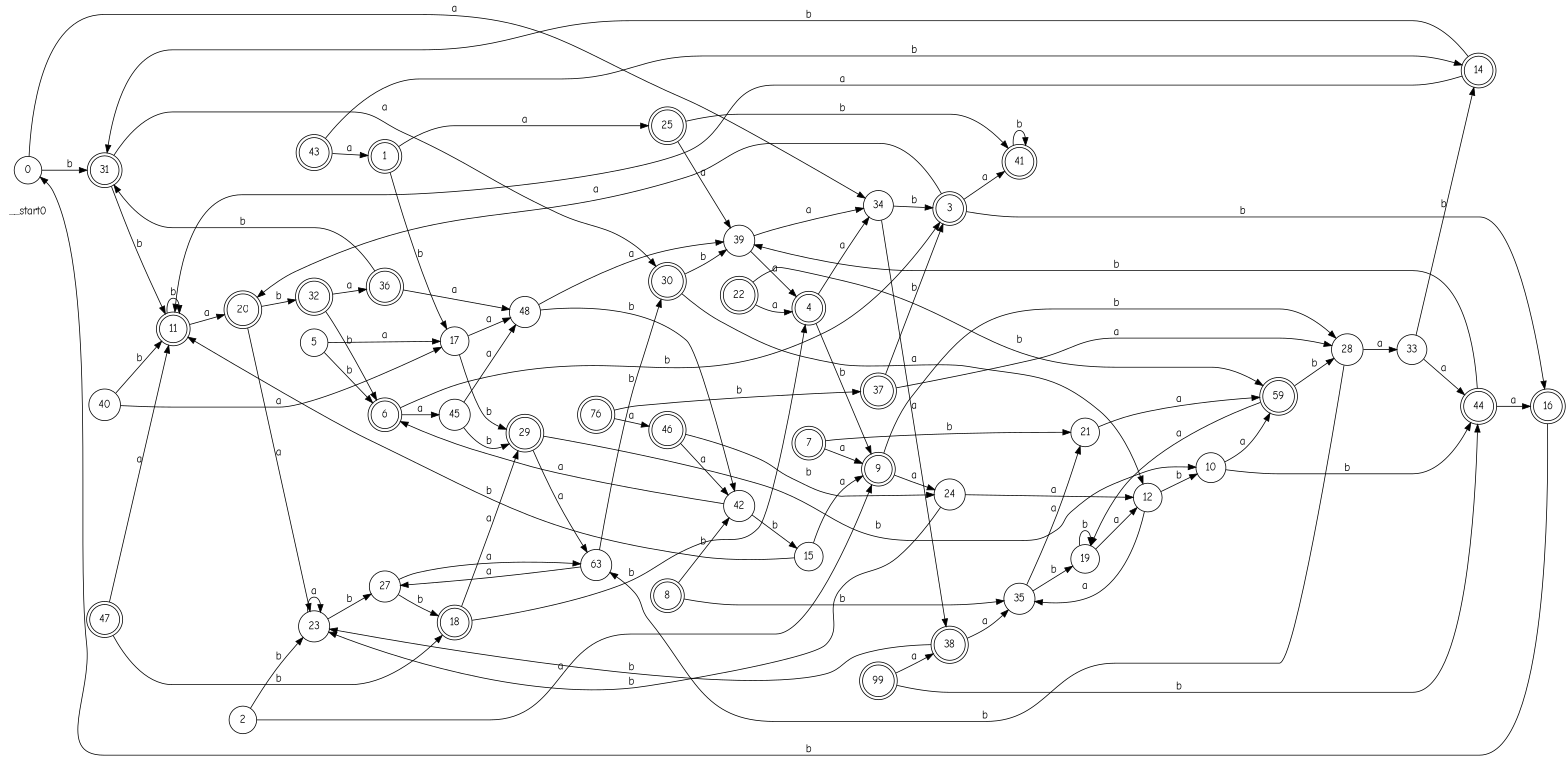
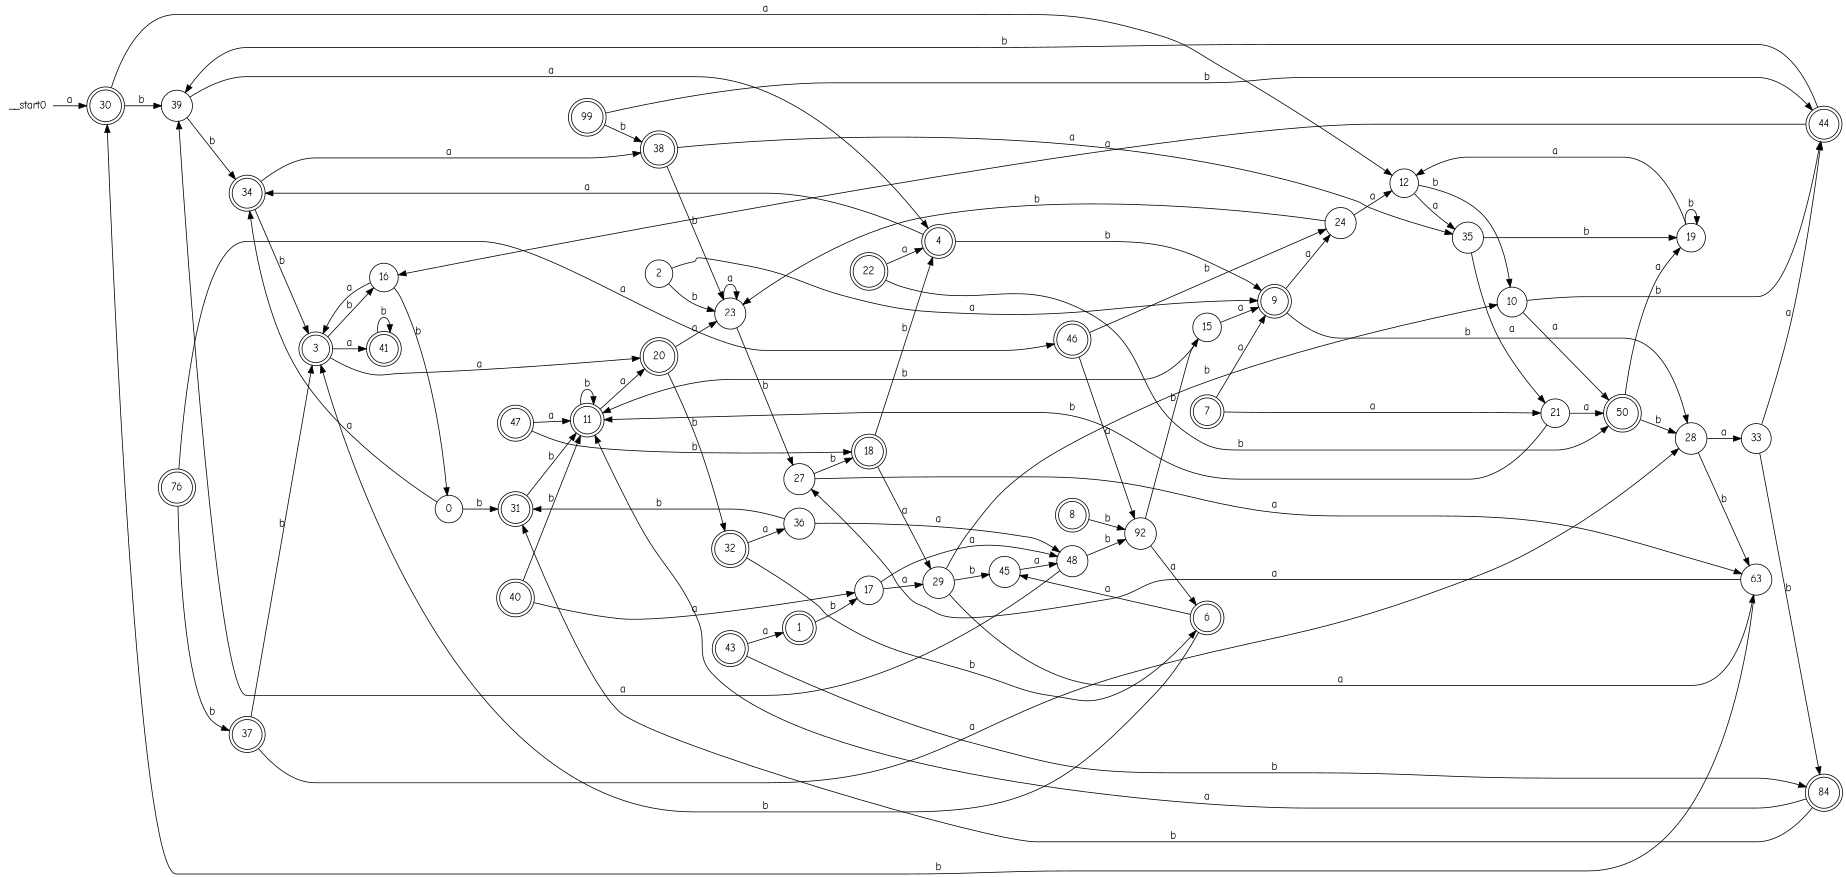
  digraph {
    fontname="Comic Neue"
    rankdir=LR
    node [fontname="Comic Neue" shape=doublecircle color=black fillcolor=white style="rounded,filled"]
    edge [fontname="Comic Neue"]
    __start0 [shape=none color="" fillcolor="" style=""]
    n2 [label=0 shape=circle style=filled]
    n3 [label=31]
-   n4 [label=34 shape=circle]
+   n4 [label=34]
    n5 [label=11]
    n6 [label=30]
    n7 [label=3]
    n8 [label=38]
    n9 [label=1]
    n10 [label=17 shape=circle style=filled]
-   n11 [label=25]
-   n12 [label=29 style=filled]
+   n12 [label=29 shape=circle style=filled]
    n13 [label=48 shape=circle style=filled]
    n14 [label=39 shape=circle style=filled]
    n15 [label=41]
    n16 [label=2 shape=circle style=filled]
    n17 [label=9]
    n18 [label=23 shape=circle style=filled]
    n19 [label=24 shape=circle style=filled]
    n20 [label=28 shape=circle style=filled]
    n21 [label=27 shape=circle style=filled]
-   n22 [label=16 style=filled]
+   n22 [label=16 shape=circle style=filled]
    n23 [label=20]
    n24 [label=32]
    n25 [label=4]
    n26 [label=19 shape=circle style=filled]
    n27 [label=12 shape=circle style=filled]
-   n28 [label=5 shape=circle style=filled]
    n29 [label=6]
    n30 [label=45 shape=circle style=filled]
    n31 [label=7]
    n32 [label=21 shape=circle style=filled]
-   n33 [label=59]
+   n33 [label=50]
    n34 [label=8]
    n35 [label=35 shape=circle style=filled]
-   n36 [label=42 shape=circle style=filled]
+   n36 [label=92 shape=circle style=filled]
    n37 [label=15 shape=circle style=filled]
    n38 [label=63 shape=circle style=filled]
    n39 [label=33 shape=circle style=filled]
    n40 [label=10 shape=circle style=filled]
    n41 [label=44]
    n42 [label=18]
-   n43 [label=14]
-   n44 [label=36]
+   n43 [label=84]
+   n44 [label=36 shape=circle]
    n45 [label=22]
    n46 [label=76]
    n47 [label=37]
    n48 [label=46]
-   n49 [label=40 shape=circle style=filled]
+   n49 [label=40 style=filled]
    n50 [label=43]
    n51 [label=47]
    n52 [label=99]
    n2 -> n3 [label=b]
    n2 -> n4 [label=a]
    n3 -> n5 [label=b]
-   n3 -> n6 [label=a]
+   __start0 -> n6 [label=a]
    n4 -> n7 [label=b]
    n4 -> n8 [label=a]
    n5 -> n5 [label=b]
    n5 -> n23 [label=a]
    n6 -> n14 [label=b]
    n6 -> n27 [label=a]
    n7 -> n15 [label=a]
    n7 -> n22 [label=b]
    n7 -> n23 [label=a]
    n8 -> n18 [label=b]
    n8 -> n35 [label=a]
    n9 -> n10 [label=b]
-   n9 -> n11 [label=a]
-   n10 -> n12 [label=b]
+   n10 -> n12 [label=a]
    n10 -> n13 [label=a]
-   n11 -> n14 [label=a]
-   n11 -> n15 [label=b]
    n12 -> n38 [label=a]
    n12 -> n40 [label=b]
    n13 -> n14 [label=a]
    n13 -> n36 [label=b]
-   n14 -> n4 [label=a]
+   n14 -> n4 [label=b]
    n14 -> n25 [label=a]
    n15 -> n15 [label=b]
    n16 -> n17 [label=a]
    n16 -> n18 [label=b]
    n17 -> n19 [label=a]
    n17 -> n20 [label=b]
    n18 -> n18 [label=a]
    n18 -> n21 [label=b]
    n19 -> n18 [label=b]
    n19 -> n27 [label=a]
    n20 -> n38 [label=b]
    n20 -> n39 [label=a]
    n21 -> n38 [label=a]
    n21 -> n42 [label=b]
    n22 -> n2 [label=b]
+   n22 -> n7 [label=a]
    n23 -> n18 [label=a]
    n23 -> n24 [label=b]
    n24 -> n29 [label=b]
    n24 -> n44 [label=a]
    n25 -> n4 [label=a]
    n25 -> n17 [label=b]
    n26 -> n26 [label=b]
    n26 -> n27 [label=a]
    n27 -> n35 [label=a]
    n27 -> n40 [label=b]
-   n28 -> n10 [label=a]
-   n28 -> n29 [label=b]
    n29 -> n7 [label=b]
    n29 -> n30 [label=a]
-   n30 -> n12 [label=b]
+   n12 -> n30 [label=b]
    n30 -> n13 [label=a]
    n31 -> n17 [label=a]
-   n31 -> n32 [label=b]
+   n31 -> n32 [label=a]
+   n32 -> n5 [label=b]
    n32 -> n33 [label=a]
    n33 -> n20 [label=b]
    n33 -> n26 [label=a]
-   n34 -> n35 [label=b]
    n34 -> n36 [label=b]
    n35 -> n26 [label=b]
    n35 -> n32 [label=a]
    n36 -> n29 [label=a]
    n36 -> n37 [label=b]
    n37 -> n5 [label=b]
    n37 -> n17 [label=a]
    n38 -> n6 [label=b]
    n38 -> n21 [label=a]
    n39 -> n41 [label=a]
    n39 -> n43 [label=b]
    n40 -> n33 [label=a]
    n40 -> n41 [label=b]
    n41 -> n14 [label=b]
    n41 -> n22 [label=a]
    n42 -> n12 [label=a]
    n42 -> n25 [label=b]
    n43 -> n3 [label=b]
    n43 -> n5 [label=a]
    n44 -> n3 [label=b]
    n44 -> n13 [label=a]
    n45 -> n25 [label=a]
    n45 -> n33 [label=b]
    n46 -> n47 [label=b]
    n46 -> n48 [label=a]
    n47 -> n7 [label=b]
    n47 -> n20 [label=a]
    n48 -> n19 [label=b]
    n48 -> n36 [label=a]
    n49 -> n5 [label=b]
    n49 -> n10 [label=a]
    n50 -> n9 [label=a]
    n50 -> n43 [label=b]
    n51 -> n5 [label=a]
    n51 -> n42 [label=b]
-   n52 -> n8 [label=a]
+   n52 -> n8 [label=b]
    n52 -> n41 [label=b]
  }
